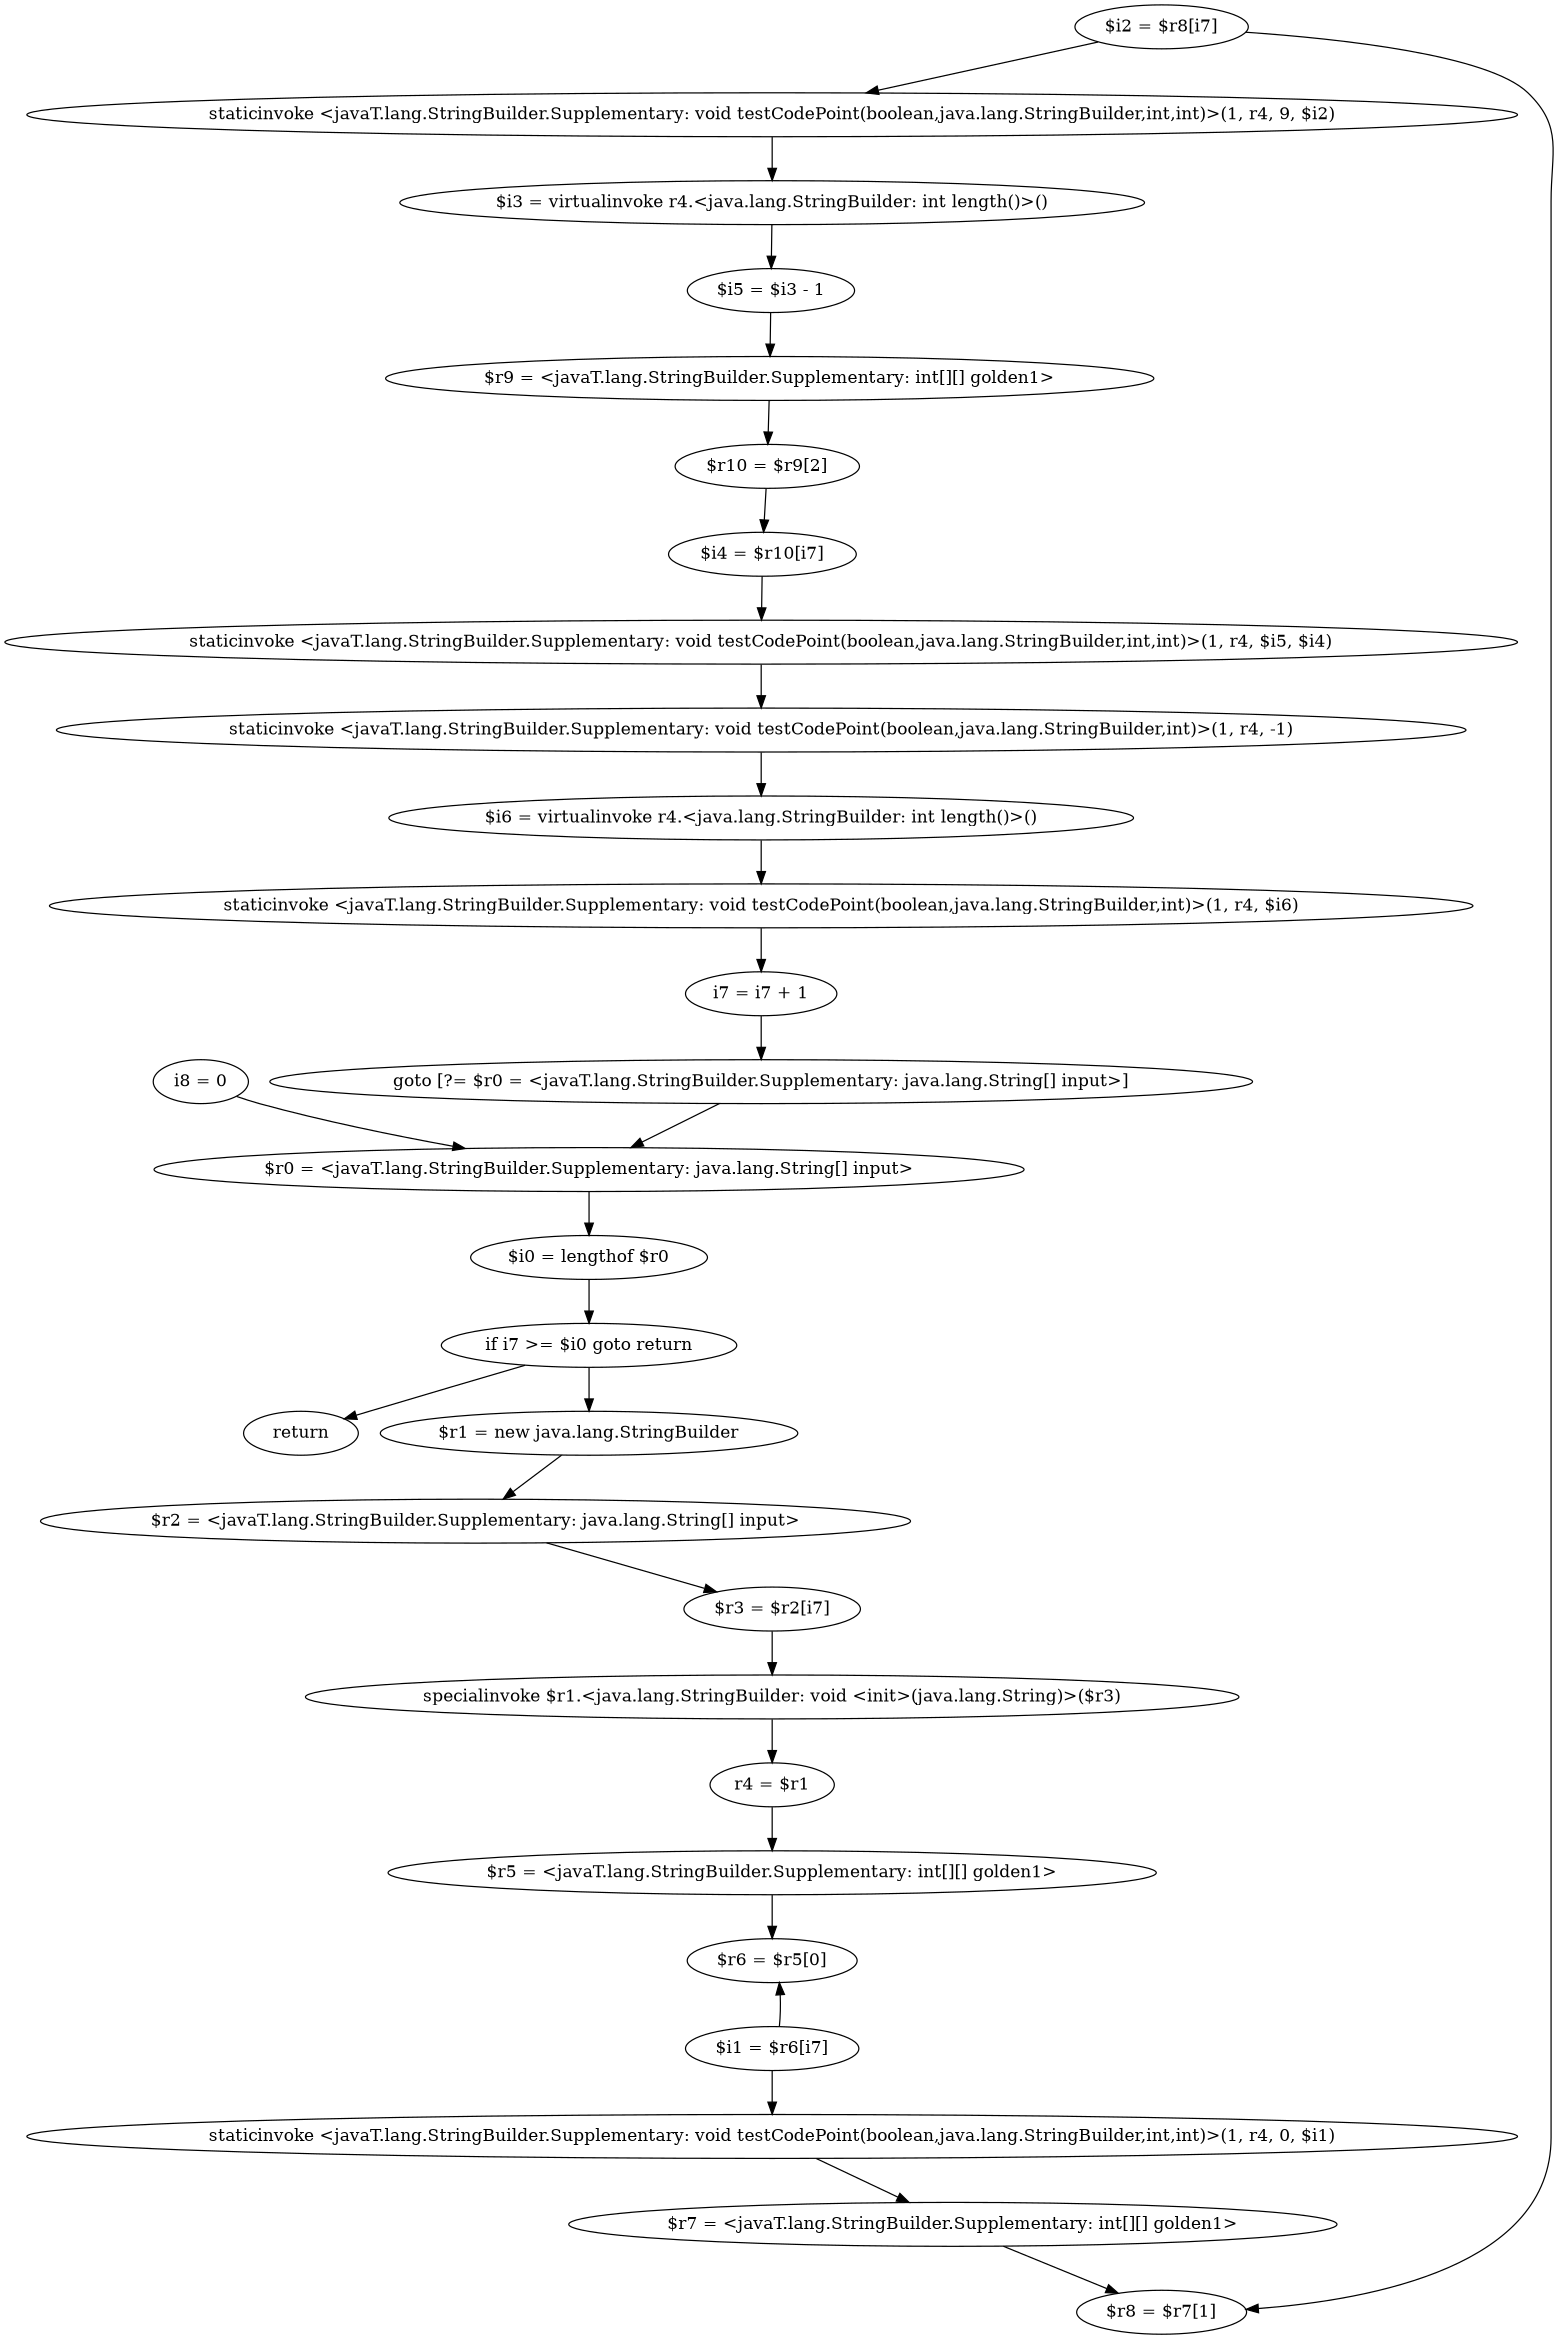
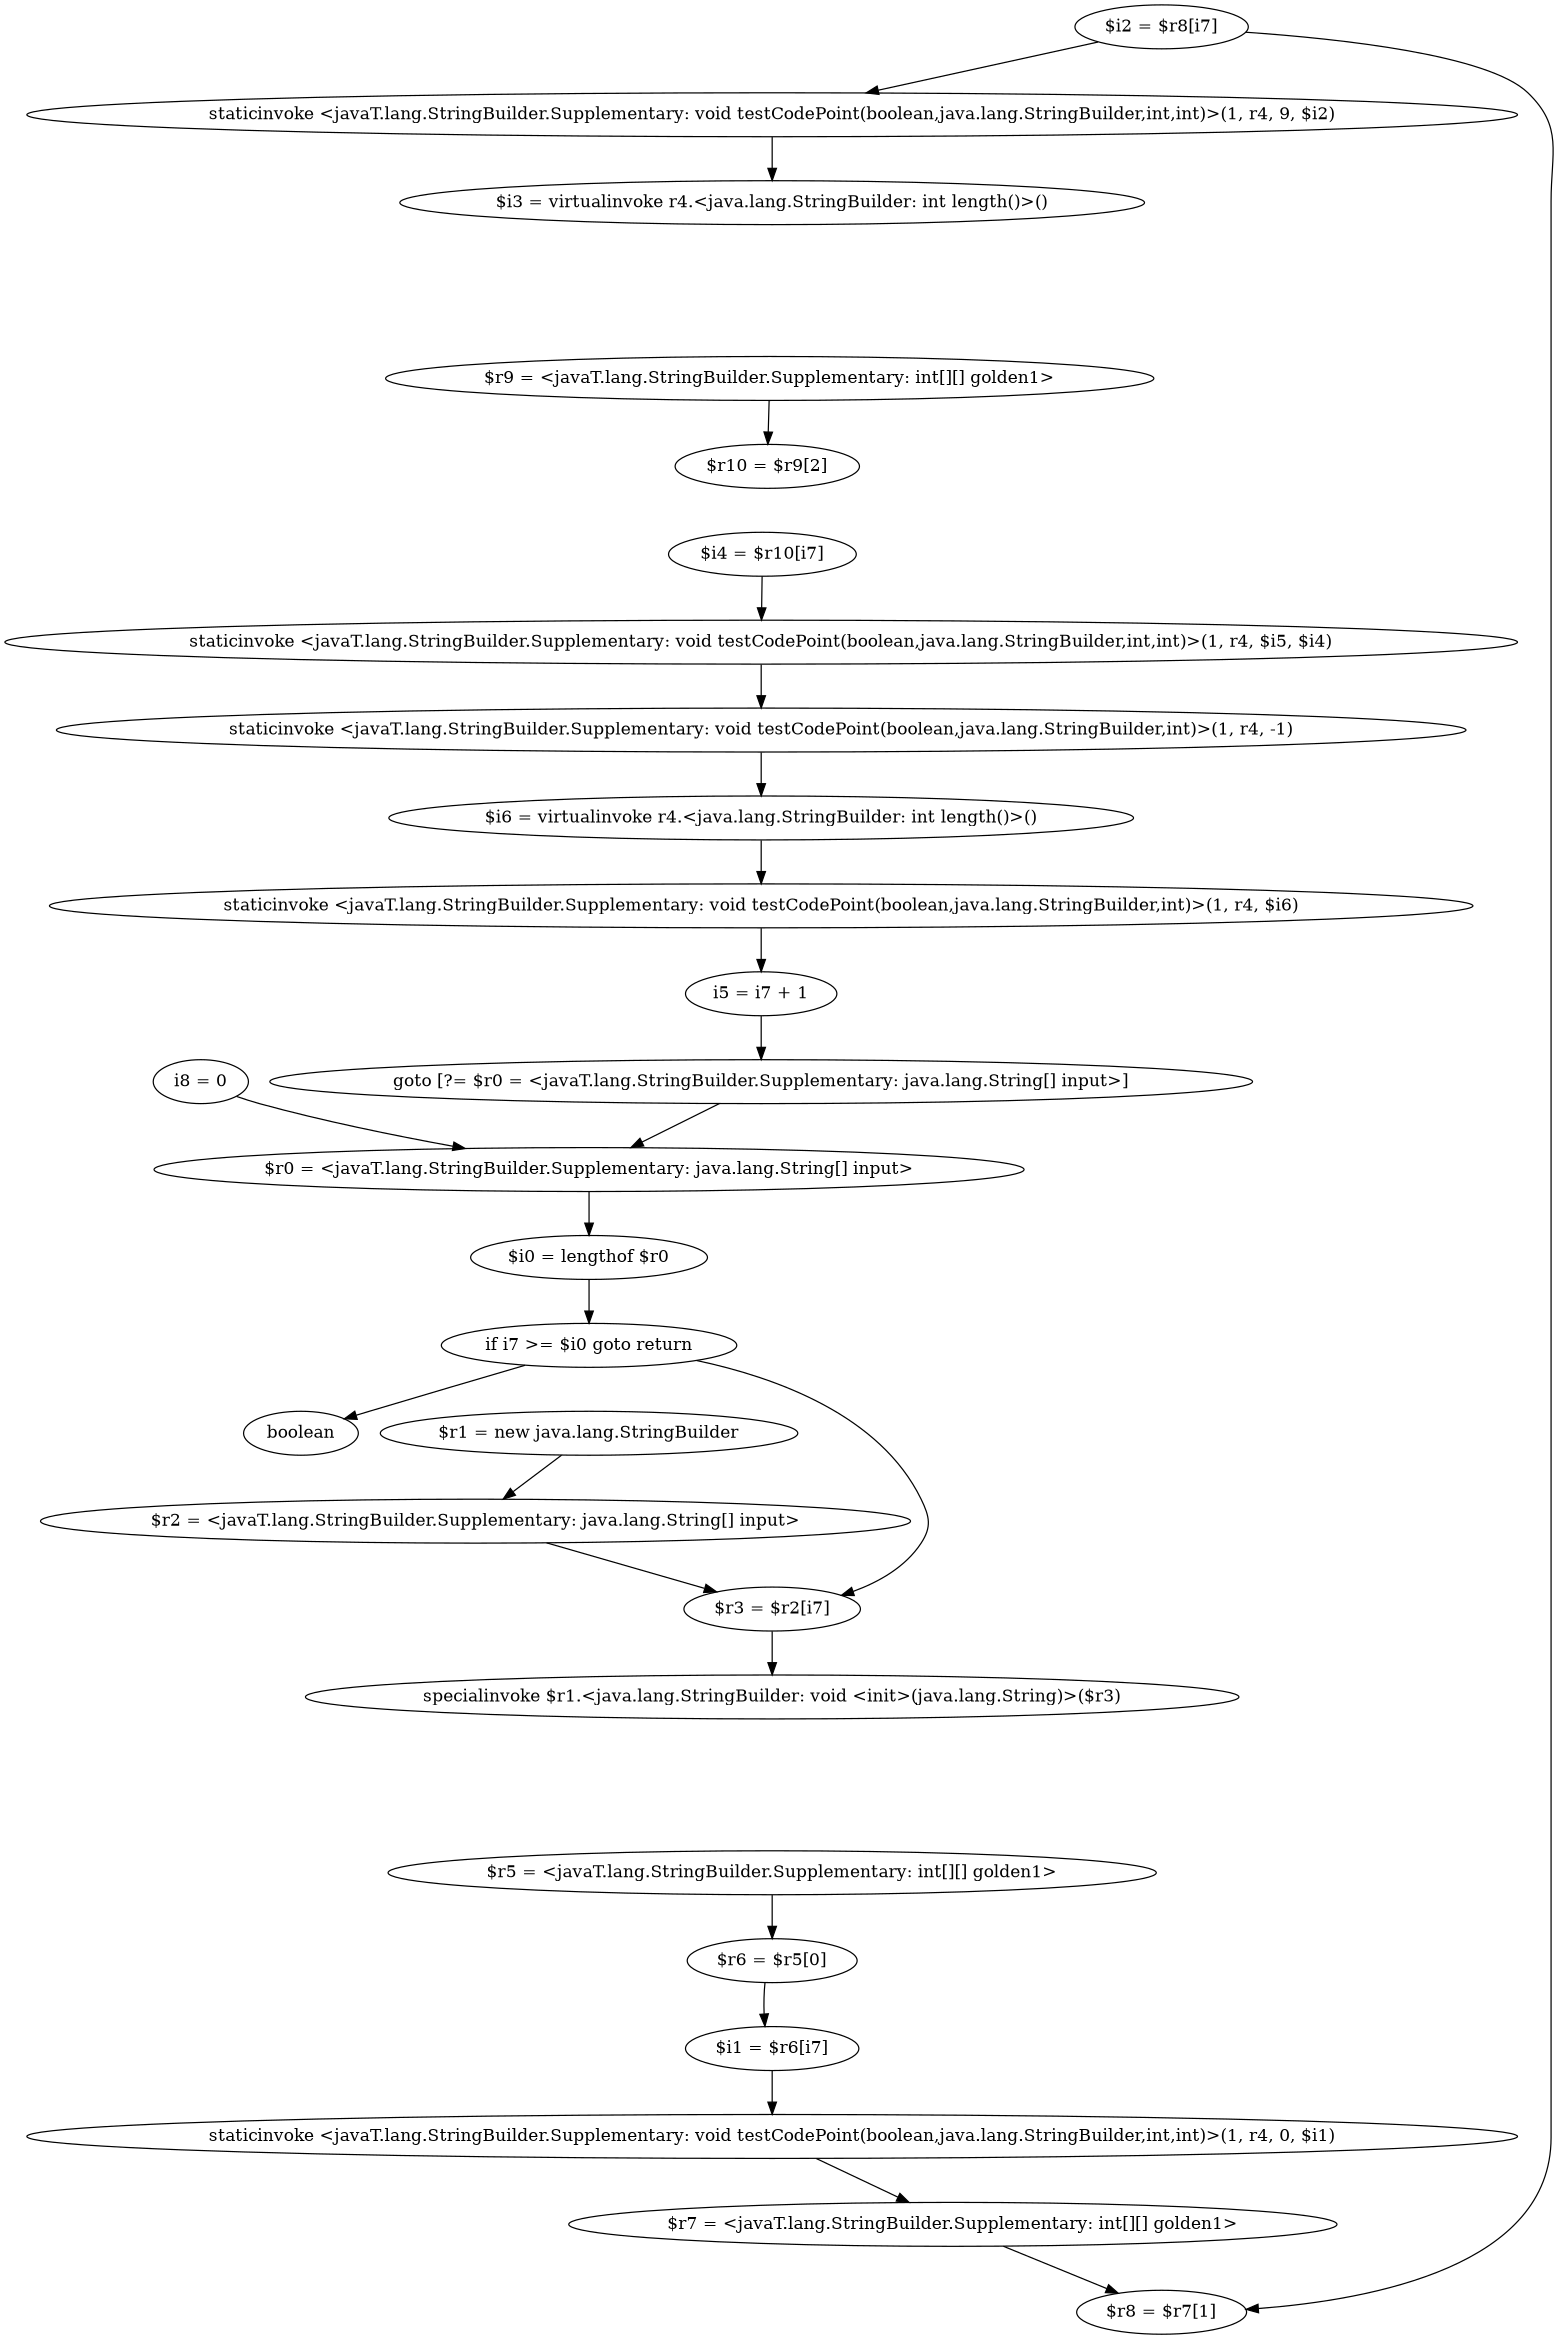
  digraph {
    n1 [label="i8 = 0"]
    "$r0 = <javaT.lang.StringBuilder.Supplementary: java.lang.String[] input>"
    "$i0 = lengthof $r0"
    "if i7 >= $i0 goto return"
    "$r1 = new java.lang.StringBuilder"
-   return
+   return [label=boolean]
    "$r2 = <javaT.lang.StringBuilder.Supplementary: java.lang.String[] input>"
    "$r3 = $r2[i7]"
    "specialinvoke $r1.<java.lang.StringBuilder: void <init>(java.lang.String)>($r3)"
-   "r4 = $r1"
    "$r5 = <javaT.lang.StringBuilder.Supplementary: int[][] golden1>"
    "$r6 = $r5[0]"
    "$i1 = $r6[i7]"
    "staticinvoke <javaT.lang.StringBuilder.Supplementary: void testCodePoint(boolean,java.lang.StringBuilder,int,int)>(1, r4, 0, $i1)"
    "$r7 = <javaT.lang.StringBuilder.Supplementary: int[][] golden1>"
    "$r8 = $r7[1]"
    "$i2 = $r8[i7]"
    "staticinvoke <javaT.lang.StringBuilder.Supplementary: void testCodePoint(boolean,java.lang.StringBuilder,int,int)>(1, r4, 9, $i2)"
    "$i3 = virtualinvoke r4.<java.lang.StringBuilder: int length()>()"
-   "$i5 = $i3 - 1"
    "$r9 = <javaT.lang.StringBuilder.Supplementary: int[][] golden1>"
    "$r10 = $r9[2]"
    "$i4 = $r10[i7]"
    "staticinvoke <javaT.lang.StringBuilder.Supplementary: void testCodePoint(boolean,java.lang.StringBuilder,int,int)>(1, r4, $i5, $i4)"
    "staticinvoke <javaT.lang.StringBuilder.Supplementary: void testCodePoint(boolean,java.lang.StringBuilder,int)>(1, r4, -1)"
    "$i6 = virtualinvoke r4.<java.lang.StringBuilder: int length()>()"
    "staticinvoke <javaT.lang.StringBuilder.Supplementary: void testCodePoint(boolean,java.lang.StringBuilder,int)>(1, r4, $i6)"
-   "i7 = i7 + 1"
+   "i7 = i7 + 1" [label="i5 = i7 + 1"]
    "goto [?= $r0 = <javaT.lang.StringBuilder.Supplementary: java.lang.String[] input>]"
    n1 -> "$r0 = <javaT.lang.StringBuilder.Supplementary: java.lang.String[] input>"
    "$r0 = <javaT.lang.StringBuilder.Supplementary: java.lang.String[] input>" -> "$i0 = lengthof $r0"
    "$i0 = lengthof $r0" -> "if i7 >= $i0 goto return"
-   "if i7 >= $i0 goto return" -> "$r1 = new java.lang.StringBuilder"
+   "if i7 >= $i0 goto return" -> "$r3 = $r2[i7]"
    "if i7 >= $i0 goto return" -> return
    "$r1 = new java.lang.StringBuilder" -> "$r2 = <javaT.lang.StringBuilder.Supplementary: java.lang.String[] input>"
    "$r2 = <javaT.lang.StringBuilder.Supplementary: java.lang.String[] input>" -> "$r3 = $r2[i7]"
    "$r3 = $r2[i7]" -> "specialinvoke $r1.<java.lang.StringBuilder: void <init>(java.lang.String)>($r3)"
-   "specialinvoke $r1.<java.lang.StringBuilder: void <init>(java.lang.String)>($r3)" -> "r4 = $r1"
-   "r4 = $r1" -> "$r5 = <javaT.lang.StringBuilder.Supplementary: int[][] golden1>"
    "$r5 = <javaT.lang.StringBuilder.Supplementary: int[][] golden1>" -> "$r6 = $r5[0]"
-   "$i1 = $r6[i7]" -> "$r6 = $r5[0]"
+   "$r6 = $r5[0]" -> "$i1 = $r6[i7]"
    "$i1 = $r6[i7]" -> "staticinvoke <javaT.lang.StringBuilder.Supplementary: void testCodePoint(boolean,java.lang.StringBuilder,int,int)>(1, r4, 0, $i1)"
    "staticinvoke <javaT.lang.StringBuilder.Supplementary: void testCodePoint(boolean,java.lang.StringBuilder,int,int)>(1, r4, 0, $i1)" -> "$r7 = <javaT.lang.StringBuilder.Supplementary: int[][] golden1>"
    "$r7 = <javaT.lang.StringBuilder.Supplementary: int[][] golden1>" -> "$r8 = $r7[1]"
    "$i2 = $r8[i7]" -> "$r8 = $r7[1]"
    "$i2 = $r8[i7]" -> "staticinvoke <javaT.lang.StringBuilder.Supplementary: void testCodePoint(boolean,java.lang.StringBuilder,int,int)>(1, r4, 9, $i2)"
    "staticinvoke <javaT.lang.StringBuilder.Supplementary: void testCodePoint(boolean,java.lang.StringBuilder,int,int)>(1, r4, 9, $i2)" -> "$i3 = virtualinvoke r4.<java.lang.StringBuilder: int length()>()"
-   "$i3 = virtualinvoke r4.<java.lang.StringBuilder: int length()>()" -> "$i5 = $i3 - 1"
-   "$i5 = $i3 - 1" -> "$r9 = <javaT.lang.StringBuilder.Supplementary: int[][] golden1>"
    "$r9 = <javaT.lang.StringBuilder.Supplementary: int[][] golden1>" -> "$r10 = $r9[2]"
-   "$r10 = $r9[2]" -> "$i4 = $r10[i7]"
    "$i4 = $r10[i7]" -> "staticinvoke <javaT.lang.StringBuilder.Supplementary: void testCodePoint(boolean,java.lang.StringBuilder,int,int)>(1, r4, $i5, $i4)"
    "staticinvoke <javaT.lang.StringBuilder.Supplementary: void testCodePoint(boolean,java.lang.StringBuilder,int,int)>(1, r4, $i5, $i4)" -> "staticinvoke <javaT.lang.StringBuilder.Supplementary: void testCodePoint(boolean,java.lang.StringBuilder,int)>(1, r4, -1)"
    "staticinvoke <javaT.lang.StringBuilder.Supplementary: void testCodePoint(boolean,java.lang.StringBuilder,int)>(1, r4, -1)" -> "$i6 = virtualinvoke r4.<java.lang.StringBuilder: int length()>()"
    "$i6 = virtualinvoke r4.<java.lang.StringBuilder: int length()>()" -> "staticinvoke <javaT.lang.StringBuilder.Supplementary: void testCodePoint(boolean,java.lang.StringBuilder,int)>(1, r4, $i6)"
    "staticinvoke <javaT.lang.StringBuilder.Supplementary: void testCodePoint(boolean,java.lang.StringBuilder,int)>(1, r4, $i6)" -> "i7 = i7 + 1"
    "i7 = i7 + 1" -> "goto [?= $r0 = <javaT.lang.StringBuilder.Supplementary: java.lang.String[] input>]"
    "goto [?= $r0 = <javaT.lang.StringBuilder.Supplementary: java.lang.String[] input>]" -> "$r0 = <javaT.lang.StringBuilder.Supplementary: java.lang.String[] input>"
  }
